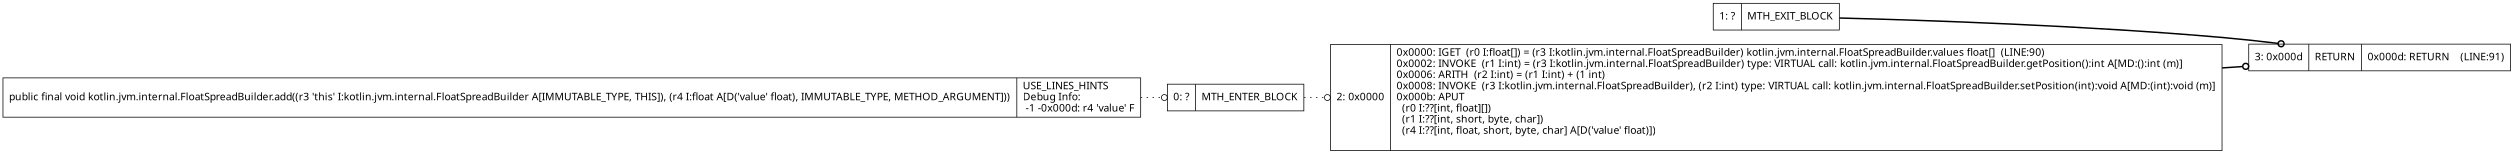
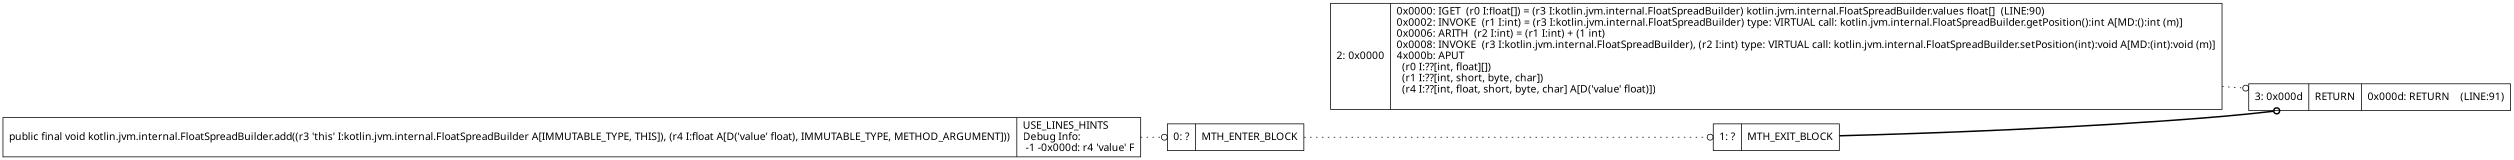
  digraph {
    fontname="Noto Sans"
    rankdir=LR
    node [fontname="Noto Sans" shape=record]
    edge [arrowhead=odot fontname="Noto Sans" style=dotted]
    n1 [label="{0\:\ ?|MTH_ENTER_BLOCK\l}"]
-   n2 [label="{2\:\ 0x0000|0x0000: IGET  (r0 I:float[]) = (r3 I:kotlin.jvm.internal.FloatSpreadBuilder) kotlin.jvm.internal.FloatSpreadBuilder.values float[]  (LINE:90)\l0x0002: INVOKE  (r1 I:int) = (r3 I:kotlin.jvm.internal.FloatSpreadBuilder) type: VIRTUAL call: kotlin.jvm.internal.FloatSpreadBuilder.getPosition():int A[MD:():int (m)]\l0x0006: ARITH  (r2 I:int) = (r1 I:int) + (1 int) \l0x0008: INVOKE  (r3 I:kotlin.jvm.internal.FloatSpreadBuilder), (r2 I:int) type: VIRTUAL call: kotlin.jvm.internal.FloatSpreadBuilder.setPosition(int):void A[MD:(int):void (m)]\l0x000b: APUT  \l  (r0 I:??[int, float][])\l  (r1 I:??[int, short, byte, char])\l  (r4 I:??[int, float, short, byte, char] A[D('value' float)])\l \l}"]
+   n2 [label="{2\:\ 0x0000|0x0000: IGET  (r0 I:float[]) = (r3 I:kotlin.jvm.internal.FloatSpreadBuilder) kotlin.jvm.internal.FloatSpreadBuilder.values float[]  (LINE:90)\l0x0002: INVOKE  (r1 I:int) = (r3 I:kotlin.jvm.internal.FloatSpreadBuilder) type: VIRTUAL call: kotlin.jvm.internal.FloatSpreadBuilder.getPosition():int A[MD:():int (m)]\l0x0006: ARITH  (r2 I:int) = (r1 I:int) + (1 int) \l0x0008: INVOKE  (r3 I:kotlin.jvm.internal.FloatSpreadBuilder), (r2 I:int) type: VIRTUAL call: kotlin.jvm.internal.FloatSpreadBuilder.setPosition(int):void A[MD:(int):void (m)]\l4x000b: APUT  \l  (r0 I:??[int, float][])\l  (r1 I:??[int, short, byte, char])\l  (r4 I:??[int, float, short, byte, char] A[D('value' float)])\l \l}"]
    n3 [label="{3\:\ 0x000d|RETURN\l|0x000d: RETURN    (LINE:91)\l}"]
    n4 [label="{1\:\ ?|MTH_EXIT_BLOCK\l}"]
    n5 [label="{public final void kotlin.jvm.internal.FloatSpreadBuilder.add((r3 'this' I:kotlin.jvm.internal.FloatSpreadBuilder A[IMMUTABLE_TYPE, THIS]), (r4 I:float A[D('value' float), IMMUTABLE_TYPE, METHOD_ARGUMENT]))  | USE_LINES_HINTS\lDebug Info:\l  \-1 \-0x000d: r4 'value' F\l}"]
-   n1 -> n2
-   n2 -> n3 [style=bold]
+   n1 -> n4
+   n2 -> n3
    n4 -> n3 [style=bold]
    n5 -> n1
  }
